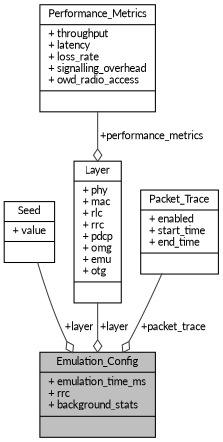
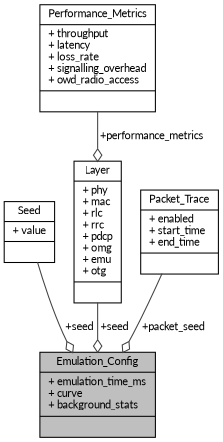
  digraph {
    fontname=Lato
    node [color=black fillcolor=white fontname=Lato fontsize=10 shape=record style=filled]
    edge [arrowhead=odiamond color=grey25 fontname=Lato fontsize=10 labelfontname=Helvetica labelfontsize=10 style=solid]
-   n1 [fillcolor=grey75 fontcolor=black height=0.2 label="{Emulation_Config\n|+ emulation_time_ms\l+ rrc\l+ background_stats\l|}" width=0.4]
+   n1 [fillcolor=grey75 fontcolor=black height=0.2 label="{Emulation_Config\n|+ emulation_time_ms\l+ curve\l+ background_stats\l|}" width=0.4]
    n2 [height=0.2 label="{Seed\n|+ value\l|}" width=0.4]
    n3 [height=0.2 label="{Performance_Metrics\n|+ throughput\l+ latency\l+ loss_rate\l+ signalling_overhead\l+ owd_radio_access\l|}" width=0.4]
    n4 [height=0.2 label="{Layer\n|+ phy\l+ mac\l+ rlc\l+ rrc\l+ pdcp\l+ omg\l+ emu\l+ otg\l|}" width=0.4]
    n5 [height=0.2 label="{Packet_Trace\n|+ enabled\l+ start_time\l+ end_time\l|}" width=0.4]
-   n2 -> n1 [label=" +layer"]
+   n2 -> n1 [label=" +seed"]
    n3 -> n4 [label=" +performance_metrics"]
-   n4 -> n1 [label=" +layer"]
-   n5 -> n1 [label=" +packet_trace"]
+   n4 -> n1 [label=" +seed"]
+   n5 -> n1 [label=" +packet_seed"]
  }
